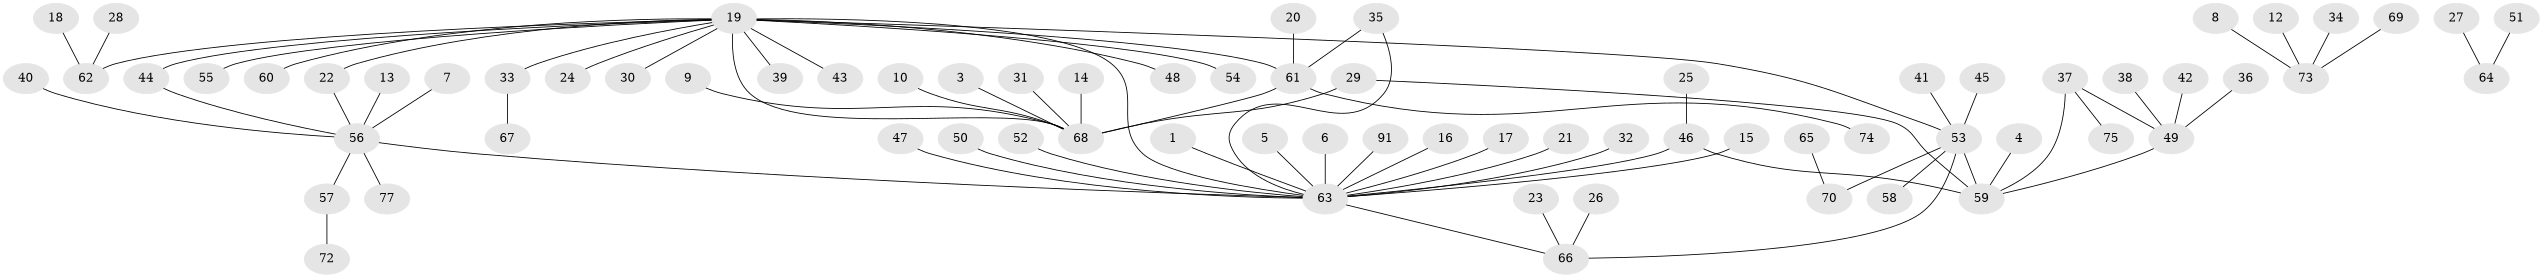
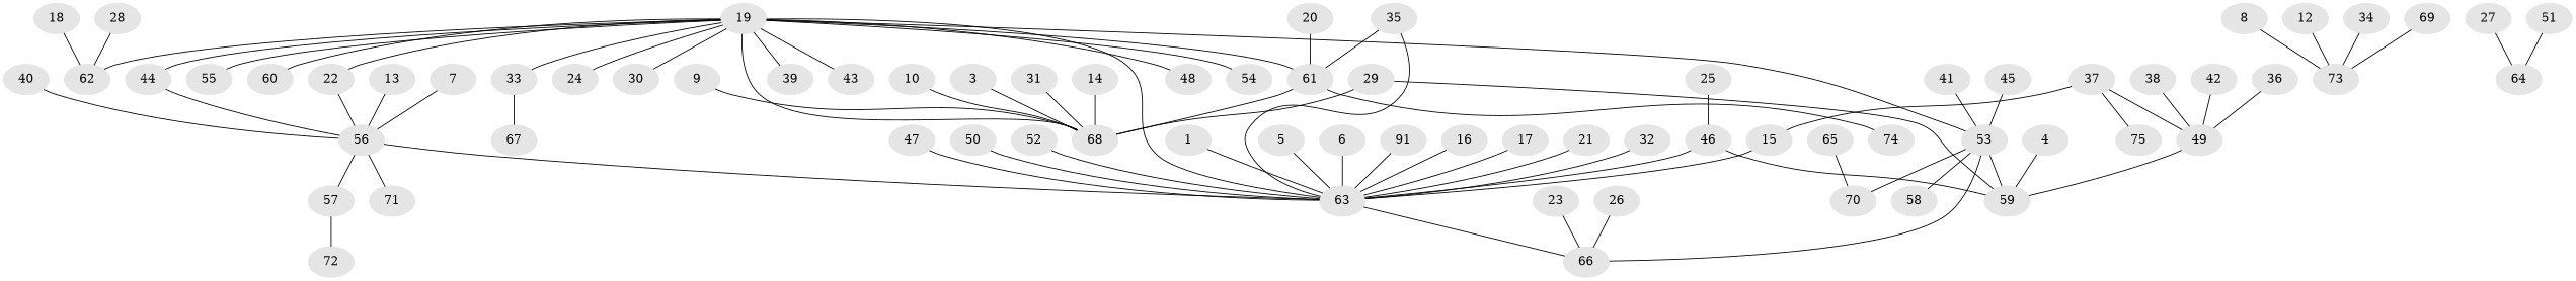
  graph {
    node [color=gray90 style=filled]
    edge [weight=1.0]
    1
    63
    66
    3
    68
    4
    59
    5
    6
    7
    56
    57
-   71 [label=77]
+   71
    8
    73
    9
    10
    n18 [label=91]
    12
    13
    14
    15
    16
    17
    18
    62
    19
    24
    30
    33
    39
    43
    44
    48
    53
    54
    55
    60
    61
    22
    67
    58
    70
    74
    20
    21
    23
    25
    46
    26
    27
    64
    28
    29
    31
    32
    34
    35
    36
    49
    37
    75
    38
    40
    41
    42
    45
    47
    50
    51
    52
    72
    65
    69
    1 -- 63
    63 -- 66
    3 -- 68
    4 -- 59
    5 -- 63
    6 -- 63
    7 -- 56
    56 -- 63
    56 -- 57
    56 -- 71
    57 -- 72
    8 -- 73
    9 -- 68
    10 -- 68
    n18 -- 63
    12 -- 73
    13 -- 56
    14 -- 68
    15 -- 63
    16 -- 63
    17 -- 63
    18 -- 62
    19 -- 63
    19 -- 68
    19 -- 62
    19 -- 24
    19 -- 30
    19 -- 33
    19 -- 39 [weight=2.0]
    19 -- 43
    19 -- 44
    19 -- 48
    19 -- 53
    19 -- 54
    19 -- 55
    19 -- 60
    19 -- 61
    19 -- 22
    33 -- 67
    44 -- 56
    53 -- 66
    53 -- 59 [weight=2.0]
    53 -- 58
    53 -- 70
    61 -- 68
    61 -- 74
    22 -- 56
    20 -- 61
    21 -- 63
    23 -- 66
    25 -- 46
    46 -- 63
    46 -- 59
    26 -- 66
    27 -- 64
    28 -- 62
    29 -- 68
    29 -- 59
    31 -- 68
    32 -- 63
    34 -- 73
    35 -- 63
    35 -- 61
    36 -- 49
    49 -- 59
-   37 -- 59
+   37 -- 15
    37 -- 49
    37 -- 75
    38 -- 49
    40 -- 56
    41 -- 53
    42 -- 49
    45 -- 53
    47 -- 63
    50 -- 63
    51 -- 64
    52 -- 63
    65 -- 70
    69 -- 73
  }
